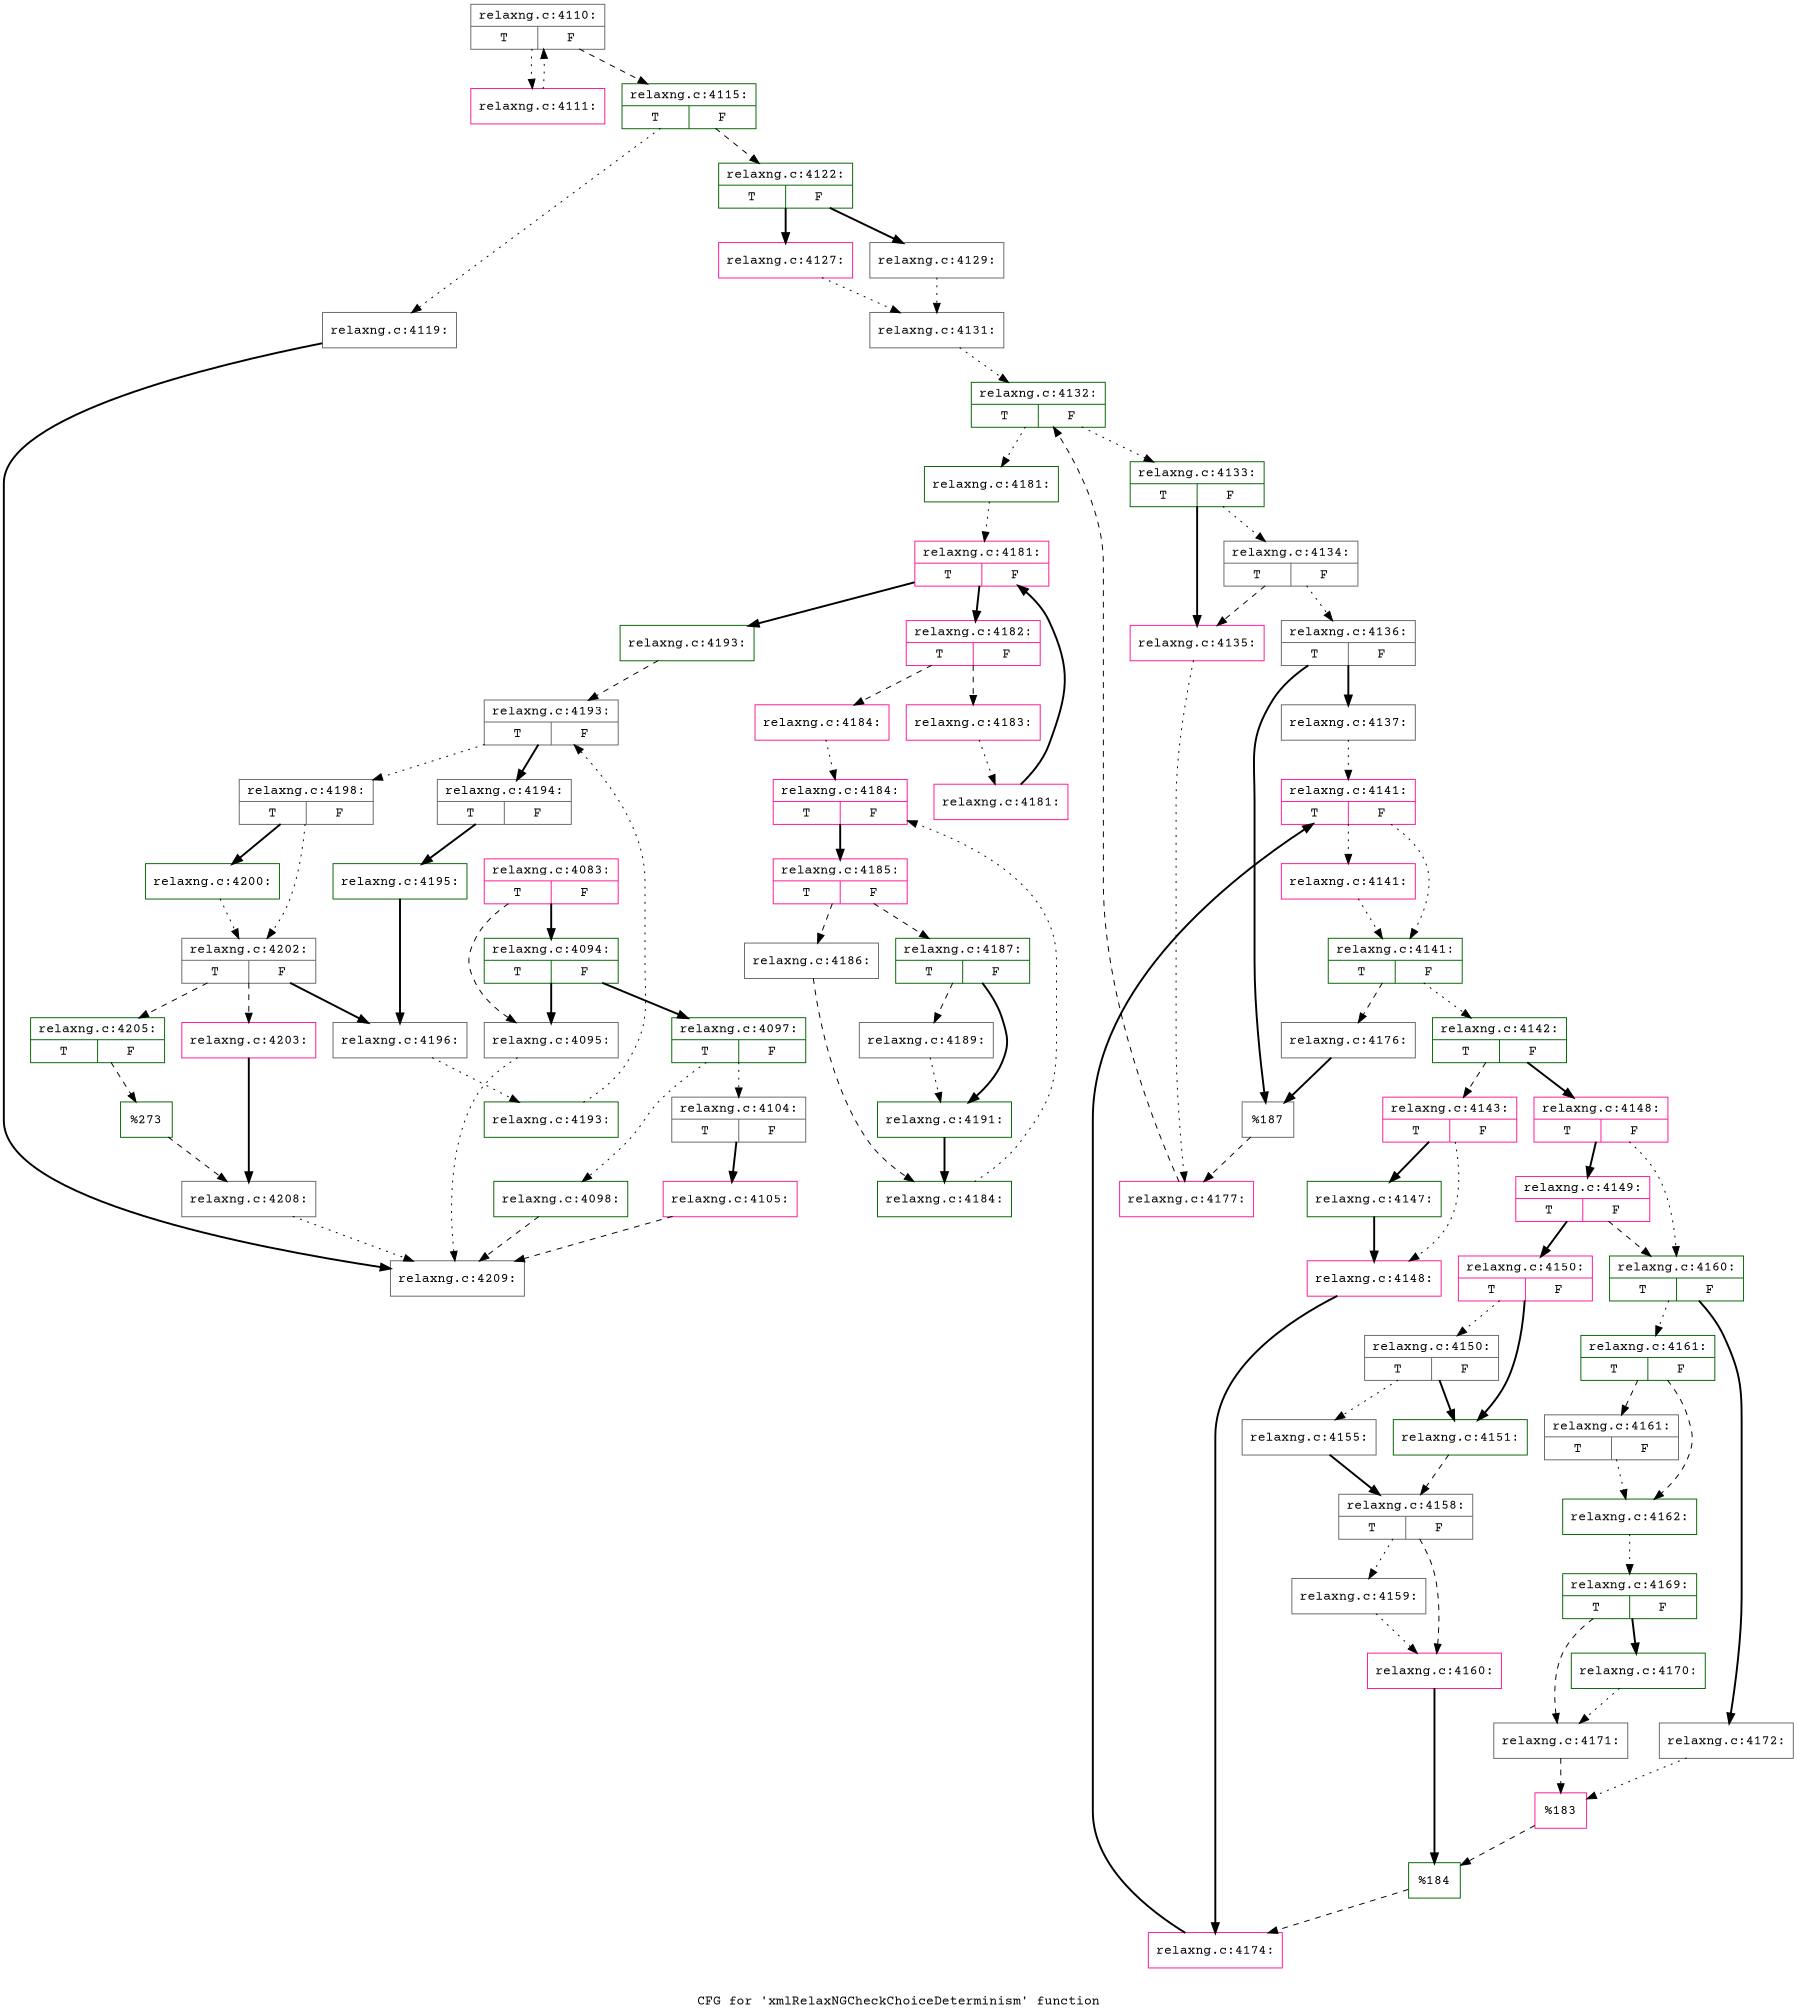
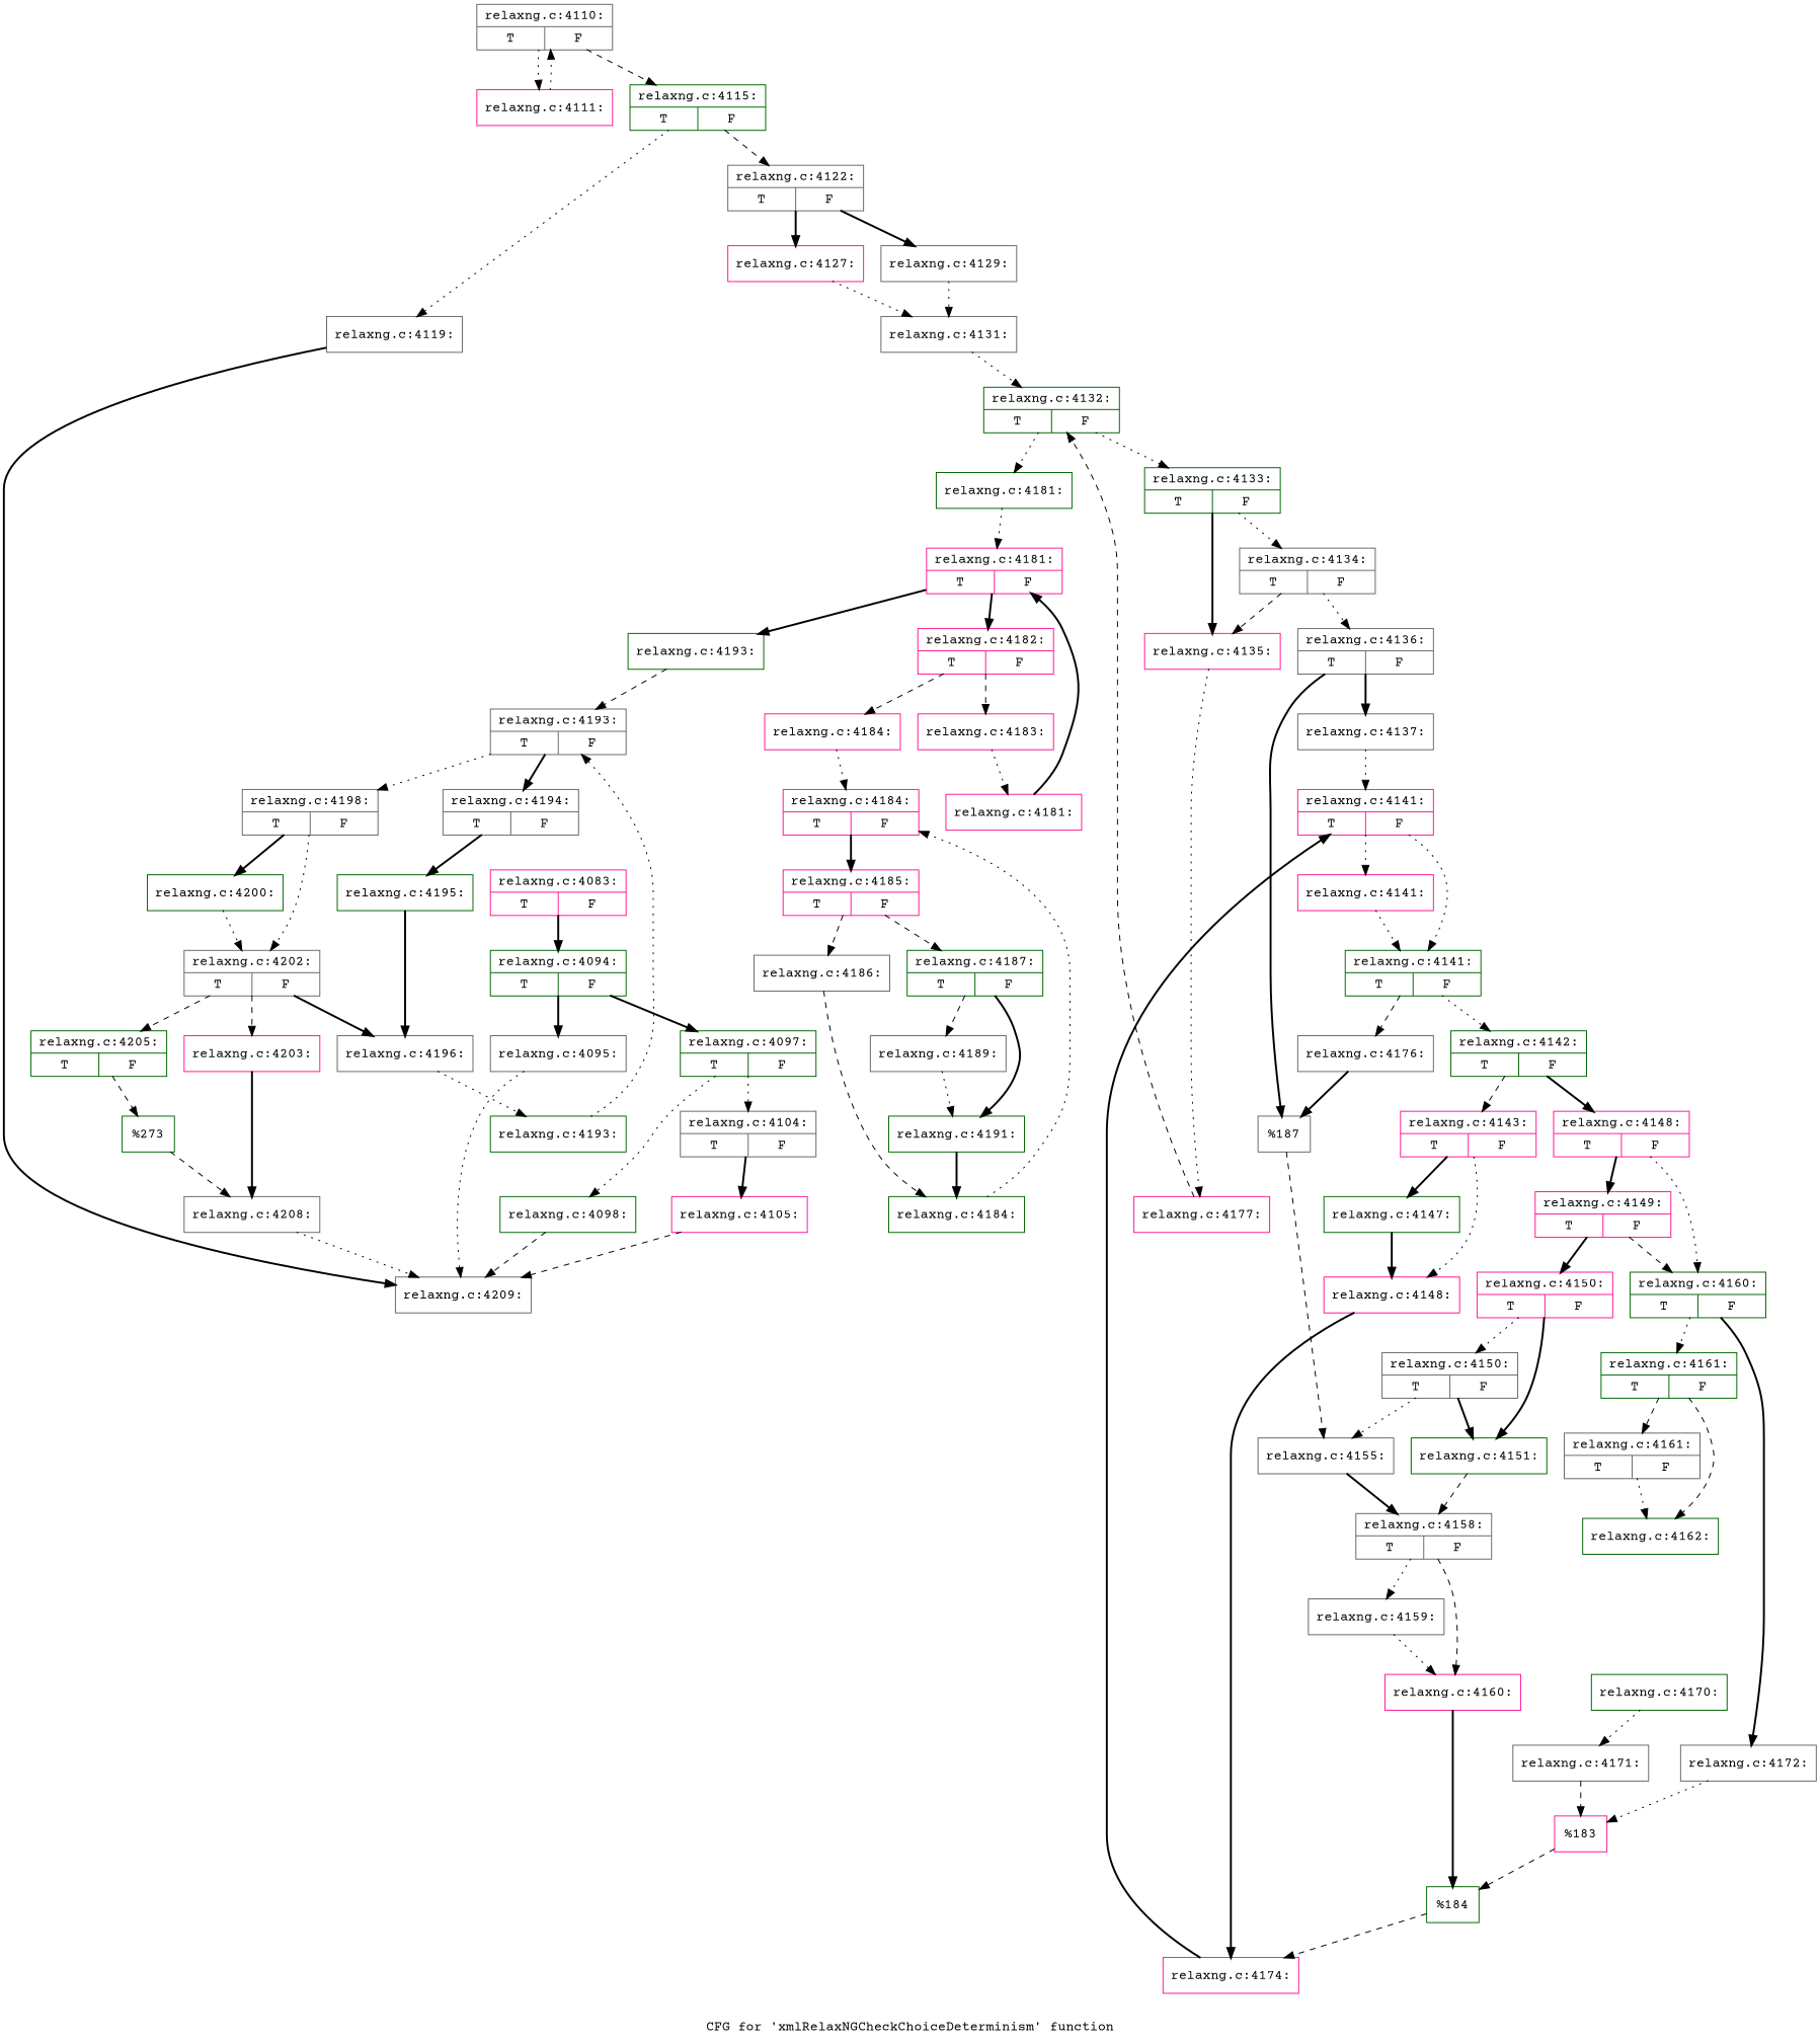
  digraph {
    fontname="Courier Prime"
    label="CFG for 'xmlRelaxNGCheckChoiceDeterminism' function"
    node [color=gray40 fontname="Courier Prime" shape=record]
    edge [fontname="Courier Prime" style=dotted]
    n1 [color=deeppink label="{relaxng.c:4083:|{<s0>T|<s1>F}}"]
    n2 [label="{relaxng.c:4095:}"]
    n3 [color=darkgreen label="{relaxng.c:4094:|{<s0>T|<s1>F}}"]
    n4 [label="{relaxng.c:4209:}"]
    n5 [color=darkgreen label="{relaxng.c:4097:|{<s0>T|<s1>F}}"]
    n6 [color=darkgreen label="{relaxng.c:4098:}"]
    n7 [label="{relaxng.c:4104:|{<s0>T|<s1>F}}"]
    n8 [color=deeppink label="{relaxng.c:4105:}"]
    n9 [label="{relaxng.c:4110:|{<s0>T|<s1>F}}"]
    n10 [color=deeppink label="{relaxng.c:4111:}"]
    n11 [color=darkgreen label="{relaxng.c:4115:|{<s0>T|<s1>F}}"]
    n12 [label="{relaxng.c:4119:}"]
-   n13 [color=darkgreen label="{relaxng.c:4122:|{<s0>T|<s1>F}}"]
+   n13 [label="{relaxng.c:4122:|{<s0>T|<s1>F}}"]
    n14 [color=deeppink label="{relaxng.c:4127:}"]
    n15 [label="{relaxng.c:4129:}"]
    n16 [label="{relaxng.c:4131:}"]
    n17 [color=darkgreen label="{relaxng.c:4132:|{<s0>T|<s1>F}}"]
    n18 [color=darkgreen label="{relaxng.c:4133:|{<s0>T|<s1>F}}"]
    n19 [color=darkgreen label="{relaxng.c:4181:}"]
    n20 [color=deeppink label="{relaxng.c:4135:}"]
    n21 [label="{relaxng.c:4134:|{<s0>T|<s1>F}}"]
    n22 [color=deeppink label="{relaxng.c:4181:|{<s0>T|<s1>F}}"]
    n23 [color=deeppink label="{relaxng.c:4177:}"]
    n24 [label="{relaxng.c:4136:|{<s0>T|<s1>F}}"]
    n25 [color=deeppink label="{relaxng.c:4182:|{<s0>T|<s1>F}}"]
    n26 [color=darkgreen label="{relaxng.c:4193:}"]
    n27 [label="{relaxng.c:4137:}"]
    n28 [label="{%187}"]
    n29 [color=deeppink label="{relaxng.c:4141:|{<s0>T|<s1>F}}"]
    n30 [color=deeppink label="{relaxng.c:4141:}"]
    n31 [color=darkgreen label="{relaxng.c:4141:|{<s0>T|<s1>F}}"]
    n32 [color=darkgreen label="{relaxng.c:4142:|{<s0>T|<s1>F}}"]
    n33 [label="{relaxng.c:4176:}"]
    n34 [color=deeppink label="{relaxng.c:4143:|{<s0>T|<s1>F}}"]
    n35 [color=deeppink label="{relaxng.c:4148:|{<s0>T|<s1>F}}"]
    n36 [color=darkgreen label="{relaxng.c:4147:}"]
    n37 [color=deeppink label="{relaxng.c:4148:}"]
    n38 [color=deeppink label="{relaxng.c:4149:|{<s0>T|<s1>F}}"]
    n39 [color=darkgreen label="{relaxng.c:4160:|{<s0>T|<s1>F}}"]
    n40 [color=deeppink label="{relaxng.c:4174:}"]
    n41 [color=deeppink label="{relaxng.c:4150:|{<s0>T|<s1>F}}"]
    n42 [color=darkgreen label="{relaxng.c:4161:|{<s0>T|<s1>F}}"]
    n43 [label="{relaxng.c:4172:}"]
    n44 [color=darkgreen label="{relaxng.c:4151:}"]
    n45 [label="{relaxng.c:4150:|{<s0>T|<s1>F}}"]
    n46 [color=darkgreen label="{relaxng.c:4162:}"]
    n47 [label="{relaxng.c:4161:|{<s0>T|<s1>F}}"]
    n48 [color=deeppink label="{%183}"]
    n49 [label="{relaxng.c:4158:|{<s0>T|<s1>F}}"]
    n50 [label="{relaxng.c:4155:}"]
    n51 [label="{relaxng.c:4159:}"]
    n52 [color=deeppink label="{relaxng.c:4160:}"]
    n53 [color=darkgreen label="{%184}"]
-   n54 [color=darkgreen label="{relaxng.c:4169:|{<s0>T|<s1>F}}"]
    n55 [color=darkgreen label="{relaxng.c:4170:}"]
    n56 [label="{relaxng.c:4171:}"]
    n57 [color=deeppink label="{relaxng.c:4183:}"]
    n58 [color=deeppink label="{relaxng.c:4184:}"]
    n59 [label="{relaxng.c:4193:|{<s0>T|<s1>F}}"]
    n60 [color=deeppink label="{relaxng.c:4181:}"]
    n61 [color=deeppink label="{relaxng.c:4184:|{<s0>T|<s1>F}}"]
    n62 [label="{relaxng.c:4194:|{<s0>T|<s1>F}}"]
    n63 [label="{relaxng.c:4198:|{<s0>T|<s1>F}}"]
    n64 [color=deeppink label="{relaxng.c:4185:|{<s0>T|<s1>F}}"]
    n65 [label="{relaxng.c:4186:}"]
    n66 [color=darkgreen label="{relaxng.c:4187:|{<s0>T|<s1>F}}"]
    n67 [color=darkgreen label="{relaxng.c:4184:}"]
    n68 [label="{relaxng.c:4189:}"]
    n69 [color=darkgreen label="{relaxng.c:4191:}"]
    n70 [color=darkgreen label="{relaxng.c:4195:}"]
    n71 [color=darkgreen label="{relaxng.c:4200:}"]
    n72 [label="{relaxng.c:4202:|{<s0>T|<s1>F}}"]
    n73 [label="{relaxng.c:4196:}"]
    n74 [color=darkgreen label="{relaxng.c:4193:}"]
    n75 [color=deeppink label="{relaxng.c:4203:}"]
    n76 [color=darkgreen label="{relaxng.c:4205:|{<s0>T|<s1>F}}"]
    n77 [label="{relaxng.c:4208:}"]
    n78 [color=darkgreen label="{%273}"]
-   n1 -> n2 [style=dashed]
    n1 -> n3 [style=bold]
    n2 -> n4
    n3 -> n2 [style=bold]
    n3 -> n5 [style=bold]
    n5 -> n6
    n5 -> n7
    n6 -> n4 [style=dashed]
    n7 -> n8 [style=bold]
    n8 -> n4 [style=dashed]
    n9 -> n10
    n9 -> n11 [style=dashed]
    n10 -> n9
    n11 -> n12
    n11 -> n13 [style=dashed]
    n12 -> n4 [style=bold]
    n13 -> n14 [style=bold]
    n13 -> n15 [style=bold]
    n14 -> n16
    n15 -> n16
    n16 -> n17
    n17 -> n18
    n17 -> n19
    n18 -> n20 [style=bold]
    n18 -> n21
    n19 -> n22
    n20 -> n23
    n21 -> n20 [style=dashed]
    n21 -> n24
    n22 -> n25 [style=bold]
    n22 -> n26 [style=bold]
    n23 -> n17 [style=dashed]
    n24 -> n27 [style=bold]
    n24 -> n28 [style=bold]
    n25 -> n57 [style=dashed]
    n25 -> n58 [style=dashed]
    n26 -> n59 [style=dashed]
    n27 -> n29
-   n28 -> n23 [style=dashed]
+   n28 -> n50 [style=dashed]
    n29 -> n30
    n29 -> n31
    n30 -> n31
    n31 -> n32
    n31 -> n33 [style=dashed]
    n32 -> n34 [style=dashed]
    n32 -> n35 [style=bold]
    n33 -> n28 [style=bold]
    n34 -> n36 [style=bold]
    n34 -> n37
    n35 -> n38 [style=bold]
    n35 -> n39
    n36 -> n37 [style=bold]
    n37 -> n40 [style=bold]
    n38 -> n39 [style=dashed]
    n38 -> n41 [style=bold]
    n39 -> n42
    n39 -> n43 [style=bold]
    n40 -> n29 [style=bold]
    n41 -> n44 [style=bold]
    n41 -> n45
    n42 -> n46 [style=dashed]
    n42 -> n47 [style=dashed]
    n43 -> n48
    n44 -> n49 [style=dashed]
    n45 -> n44 [style=bold]
    n45 -> n50
-   n46 -> n54
    n47 -> n46
    n48 -> n53 [style=dashed]
    n49 -> n51
    n49 -> n52 [style=dashed]
    n50 -> n49 [style=bold]
    n51 -> n52
    n52 -> n53 [style=bold]
    n53 -> n40 [style=dashed]
-   n54 -> n55 [style=bold]
-   n54 -> n56 [style=dashed]
    n55 -> n56
    n56 -> n48 [style=dashed]
    n57 -> n60
    n58 -> n61
    n59 -> n62 [style=bold]
    n59 -> n63
    n60 -> n22 [style=bold]
    n61 -> n64 [style=bold]
    n62 -> n70 [style=bold]
    n63 -> n71 [style=bold]
    n63 -> n72
    n64 -> n65 [style=dashed]
    n64 -> n66 [style=dashed]
    n65 -> n67 [style=dashed]
    n66 -> n68 [style=dashed]
    n66 -> n69 [style=bold]
    n67 -> n61
    n68 -> n69
    n69 -> n67 [style=bold]
    n70 -> n73 [style=bold]
    n71 -> n72
    n72 -> n73 [style=bold]
    n72 -> n75 [style=dashed]
    n72 -> n76 [style=dashed]
    n73 -> n74
    n74 -> n59
    n75 -> n77 [style=bold]
    n76 -> n78 [style=dashed]
    n77 -> n4
    n78 -> n77 [style=dashed]
  }
